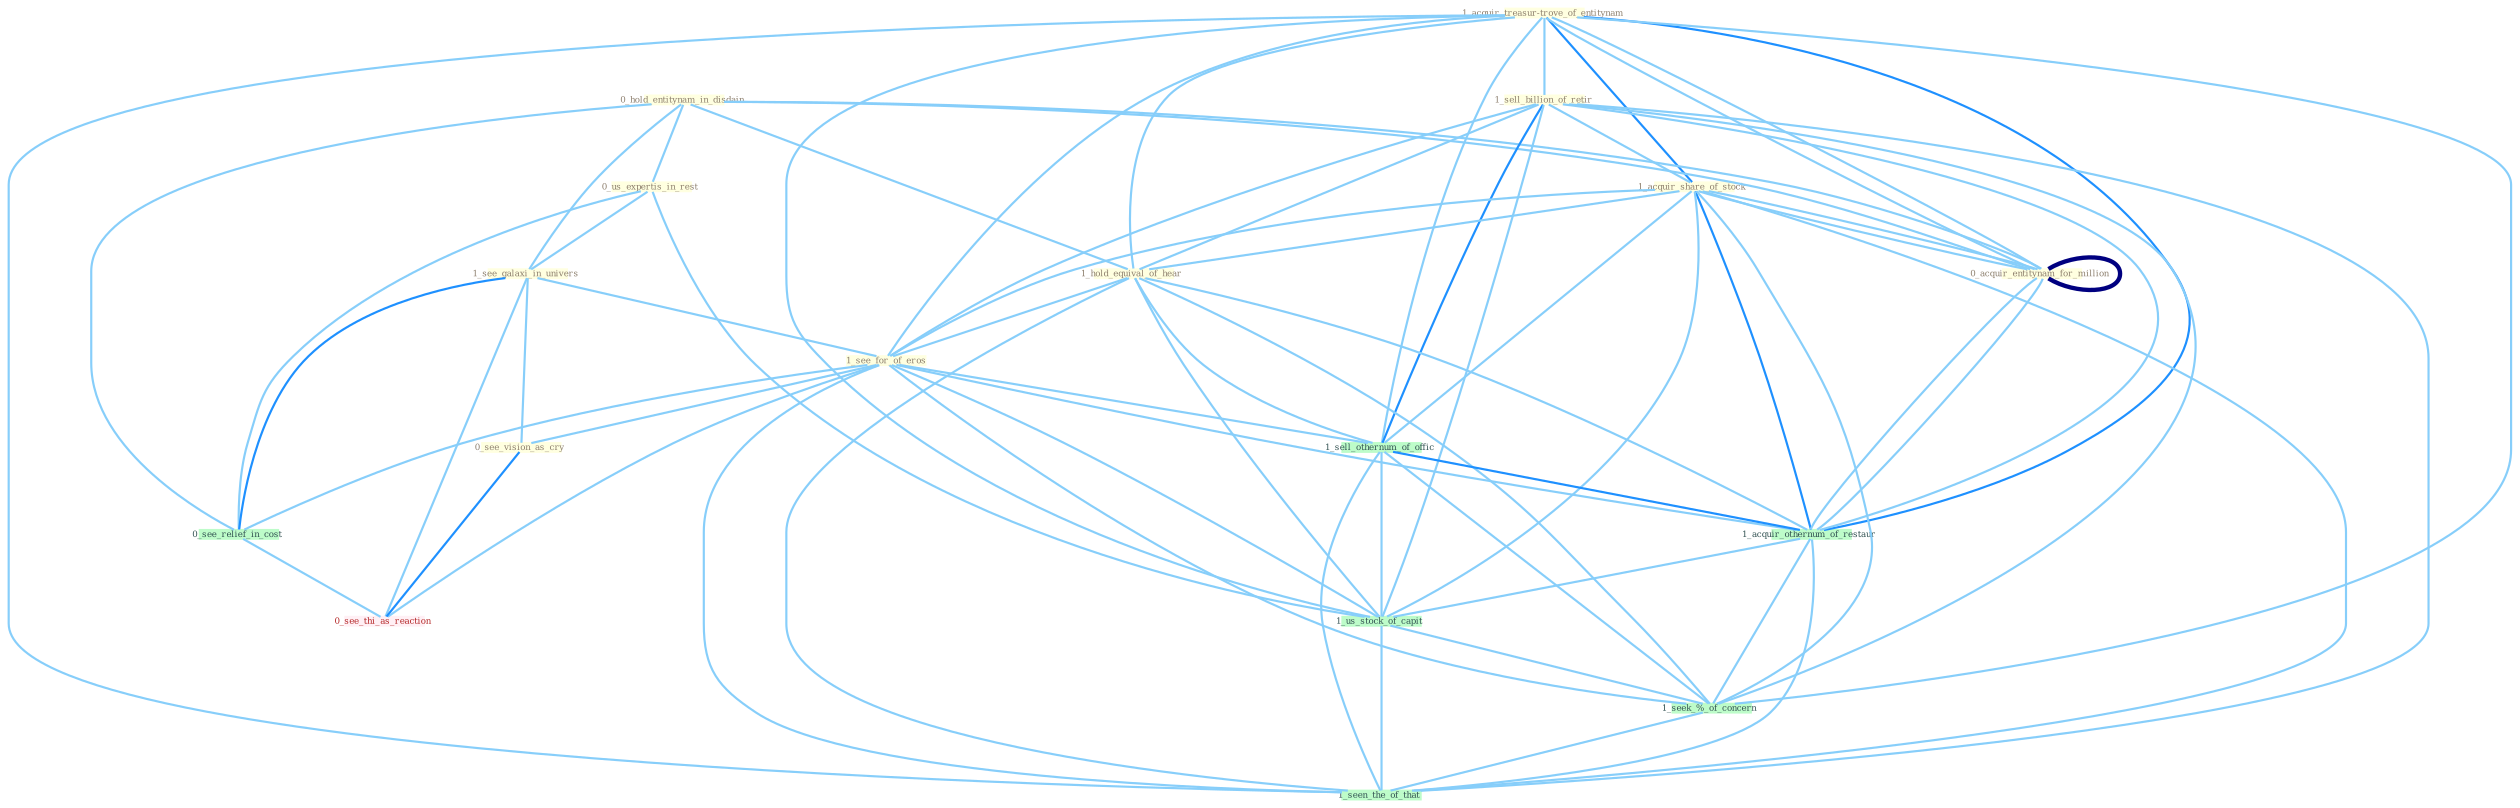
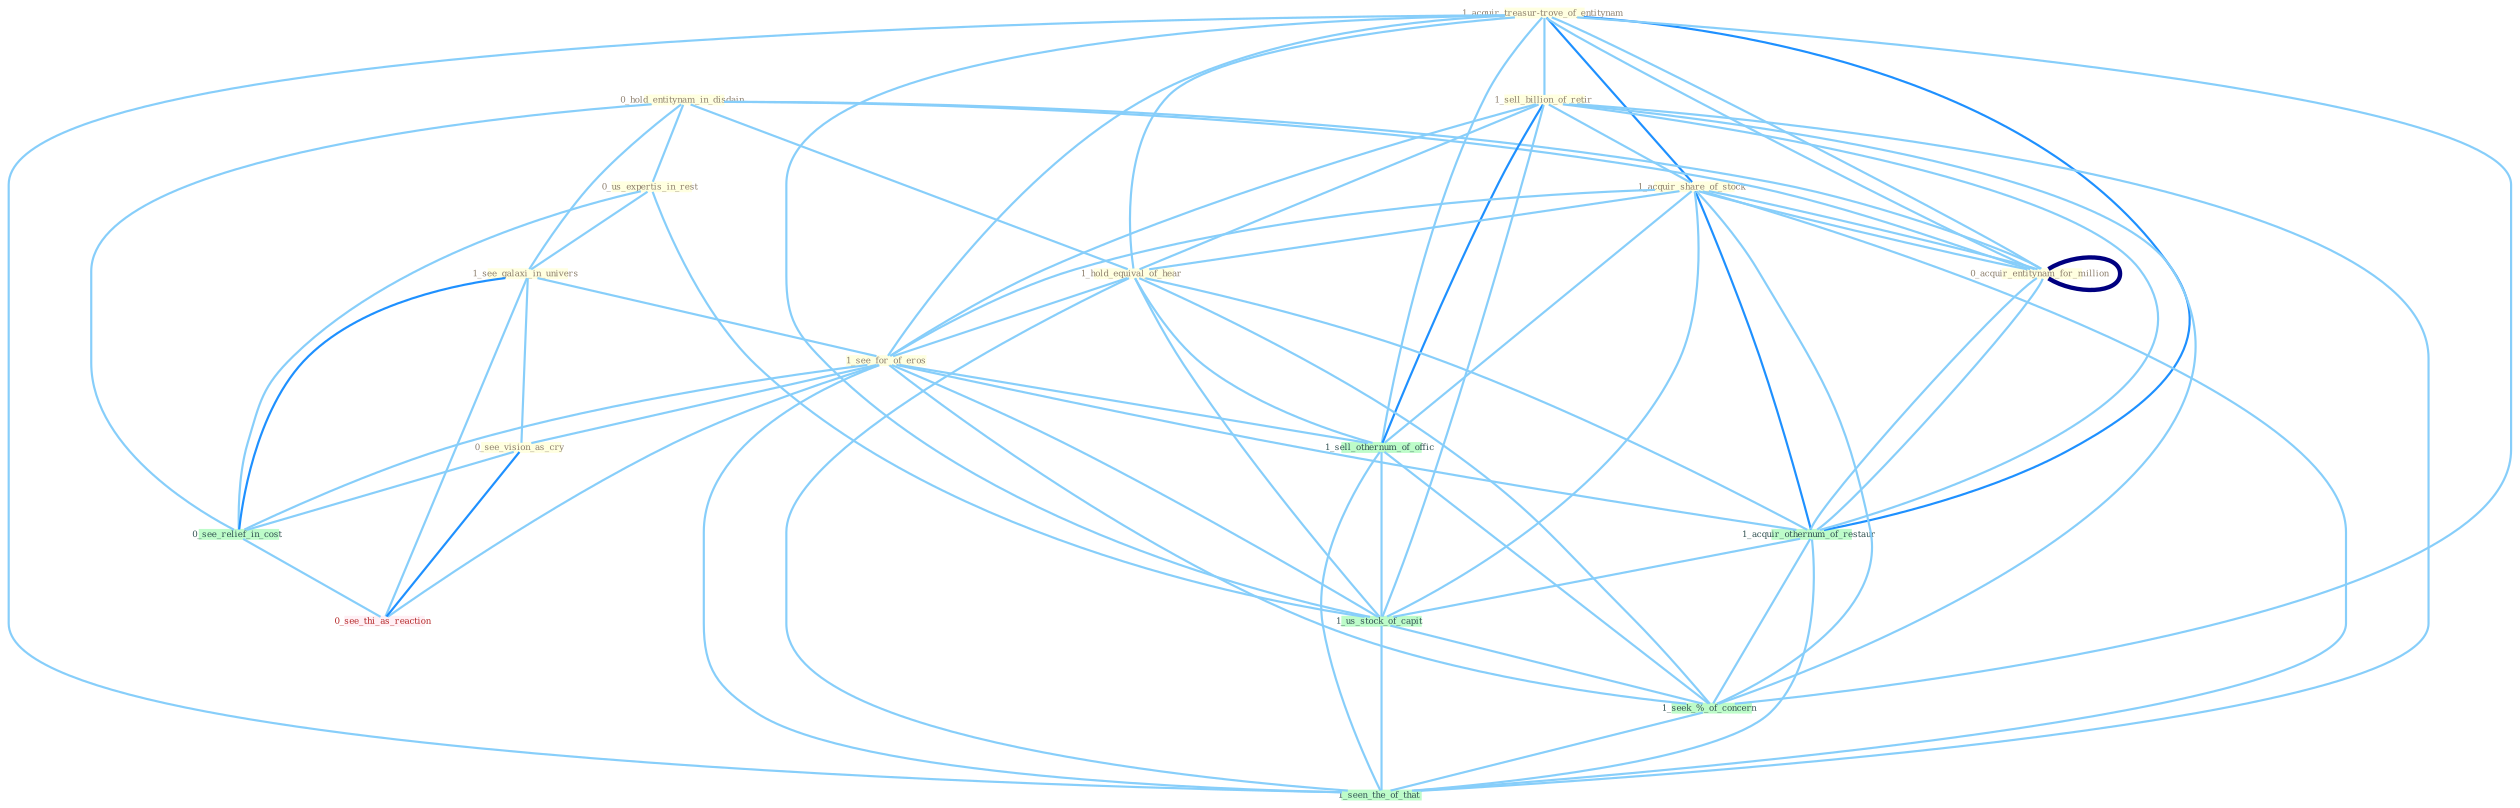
  graph {
    node [color="#ffffe0" fixedsize=true fontcolor="#8b7d6b" fontsize=4 shape=polygon style=filled]
    edge [color="#87cefa" w=1]
    "1_acquir_treasur-trove_of_entitynam " [height=.06 width=.5]
    "0_hold_entitynam_in_disdain " [height=.06 width=.5]
    "0_us_expertis_in_rest " [height=.06 width=.5]
    "1_see_galaxi_in_univers " [height=.06 width=.5]
    n5 [height=.06 label="1_sell_billion_of_retir" width=.5]
    "1_acquir_share_of_stock " [height=.06 width=.5]
    "1_hold_equival_of_hear " [height=.06 width=.5]
    n8 [height=.06 label="1_see_for_of_eros" width=.5]
    "0_acquir_entitynam_for_million " [height=.06 width=.5]
    "0_see_vision_as_cry " [height=.06 width=.5]
    "0_see_thi_as_reaction " [color="#fff0f5" fontcolor="#b22222" height=.06 width=.5]
    "1_sell_othernum_of_offic " [color="#BDFCC9" fontcolor="#2f4f4f" height=.06 width=.5]
    "1_acquir_othernum_of_restaur " [color="#BDFCC9" fontcolor="#2f4f4f" height=.06 width=.5]
    "1_us_stock_of_capit " [color="#BDFCC9" fontcolor="#2f4f4f" height=.06 width=.5]
    "1_seek_%_of_concern " [color="#BDFCC9" fontcolor="#2f4f4f" height=.06 width=.5]
    "1_seen_the_of_that " [color="#BDFCC9" fontcolor="#2f4f4f" height=.06 width=.5]
    "0_see_relief_in_cost " [color="#BDFCC9" fontcolor="#2f4f4f" height=.06 width=.5]
    subgraph sub_1 {
      "1_acquir_treasur-trove_of_entitynam "
      "0_hold_entitynam_in_disdain "
      "0_us_expertis_in_rest "
      "1_see_galaxi_in_univers "
      n5
      "1_acquir_share_of_stock "
      "1_hold_equival_of_hear "
      n8
      "0_acquir_entitynam_for_million "
      "0_see_vision_as_cry "
    }
    subgraph sub_2 {
      "0_acquir_entitynam_for_million "
      "0_see_thi_as_reaction "
    }
    "1_acquir_treasur-trove_of_entitynam " -- n5
    "1_acquir_treasur-trove_of_entitynam " -- "1_acquir_share_of_stock " [color="#1e90ff" w=2]
    "1_acquir_treasur-trove_of_entitynam " -- "1_hold_equival_of_hear "
    "1_acquir_treasur-trove_of_entitynam " -- n8
    "1_acquir_treasur-trove_of_entitynam " -- "0_acquir_entitynam_for_million "
    "1_acquir_treasur-trove_of_entitynam " -- "0_acquir_entitynam_for_million "
    "1_acquir_treasur-trove_of_entitynam " -- "1_sell_othernum_of_offic "
    "1_acquir_treasur-trove_of_entitynam " -- "1_acquir_othernum_of_restaur " [color="#1e90ff" w=2]
    "1_acquir_treasur-trove_of_entitynam " -- "1_us_stock_of_capit "
    "1_acquir_treasur-trove_of_entitynam " -- "1_seek_%_of_concern "
    "1_acquir_treasur-trove_of_entitynam " -- "1_seen_the_of_that "
    "0_hold_entitynam_in_disdain " -- "0_us_expertis_in_rest "
    "0_hold_entitynam_in_disdain " -- "1_see_galaxi_in_univers "
    "0_hold_entitynam_in_disdain " -- "1_hold_equival_of_hear "
    "0_hold_entitynam_in_disdain " -- "0_acquir_entitynam_for_million "
    "0_hold_entitynam_in_disdain " -- "0_acquir_entitynam_for_million "
    "0_hold_entitynam_in_disdain " -- "0_see_relief_in_cost "
    "0_us_expertis_in_rest " -- "1_see_galaxi_in_univers "
    "0_us_expertis_in_rest " -- "1_us_stock_of_capit "
    "0_us_expertis_in_rest " -- "0_see_relief_in_cost "
    "1_see_galaxi_in_univers " -- n8
    "1_see_galaxi_in_univers " -- "0_see_vision_as_cry "
    "1_see_galaxi_in_univers " -- "0_see_thi_as_reaction "
    "1_see_galaxi_in_univers " -- "0_see_relief_in_cost " [color="#1e90ff" w=2]
    n5 -- "1_acquir_share_of_stock "
    n5 -- "1_hold_equival_of_hear "
    n5 -- n8
    n5 -- "1_sell_othernum_of_offic " [color="#1e90ff" w=2]
    n5 -- "1_acquir_othernum_of_restaur "
    n5 -- "1_us_stock_of_capit "
    n5 -- "1_seek_%_of_concern "
    n5 -- "1_seen_the_of_that "
    "1_acquir_share_of_stock " -- "1_hold_equival_of_hear "
    "1_acquir_share_of_stock " -- n8
    "1_acquir_share_of_stock " -- "0_acquir_entitynam_for_million "
    "1_acquir_share_of_stock " -- "0_acquir_entitynam_for_million "
    "1_acquir_share_of_stock " -- "1_sell_othernum_of_offic "
    "1_acquir_share_of_stock " -- "1_acquir_othernum_of_restaur " [color="#1e90ff" w=2]
    "1_acquir_share_of_stock " -- "1_us_stock_of_capit "
    "1_acquir_share_of_stock " -- "1_seek_%_of_concern "
    "1_acquir_share_of_stock " -- "1_seen_the_of_that "
    "1_hold_equival_of_hear " -- n8
    "1_hold_equival_of_hear " -- "1_sell_othernum_of_offic "
    "1_hold_equival_of_hear " -- "1_acquir_othernum_of_restaur "
    "1_hold_equival_of_hear " -- "1_us_stock_of_capit "
    "1_hold_equival_of_hear " -- "1_seek_%_of_concern "
    "1_hold_equival_of_hear " -- "1_seen_the_of_that "
    n8 -- "0_see_vision_as_cry "
    n8 -- "0_see_thi_as_reaction "
    n8 -- "1_sell_othernum_of_offic "
    n8 -- "1_acquir_othernum_of_restaur "
    n8 -- "1_us_stock_of_capit "
    n8 -- "1_seek_%_of_concern "
    n8 -- "1_seen_the_of_that "
    n8 -- "0_see_relief_in_cost "
    "0_acquir_entitynam_for_million " -- "0_acquir_entitynam_for_million " [color="#000080" style=bold w=4]
    "0_acquir_entitynam_for_million " -- "1_acquir_othernum_of_restaur "
    "0_acquir_entitynam_for_million " -- "1_acquir_othernum_of_restaur "
    "0_see_vision_as_cry " -- "0_see_thi_as_reaction " [color="#1e90ff" w=2]
-   "1_sell_othernum_of_offic " -- "1_acquir_othernum_of_restaur " [color="#1e90ff" w=2]
+   "0_see_vision_as_cry " -- "0_see_relief_in_cost "
    "1_sell_othernum_of_offic " -- "1_us_stock_of_capit "
    "1_sell_othernum_of_offic " -- "1_seek_%_of_concern "
    "1_sell_othernum_of_offic " -- "1_seen_the_of_that "
    "1_acquir_othernum_of_restaur " -- "1_us_stock_of_capit "
    "1_acquir_othernum_of_restaur " -- "1_seek_%_of_concern "
    "1_acquir_othernum_of_restaur " -- "1_seen_the_of_that "
    "1_us_stock_of_capit " -- "1_seek_%_of_concern "
    "1_us_stock_of_capit " -- "1_seen_the_of_that "
    "1_seek_%_of_concern " -- "1_seen_the_of_that "
    "0_see_relief_in_cost " -- "0_see_thi_as_reaction "
  }
